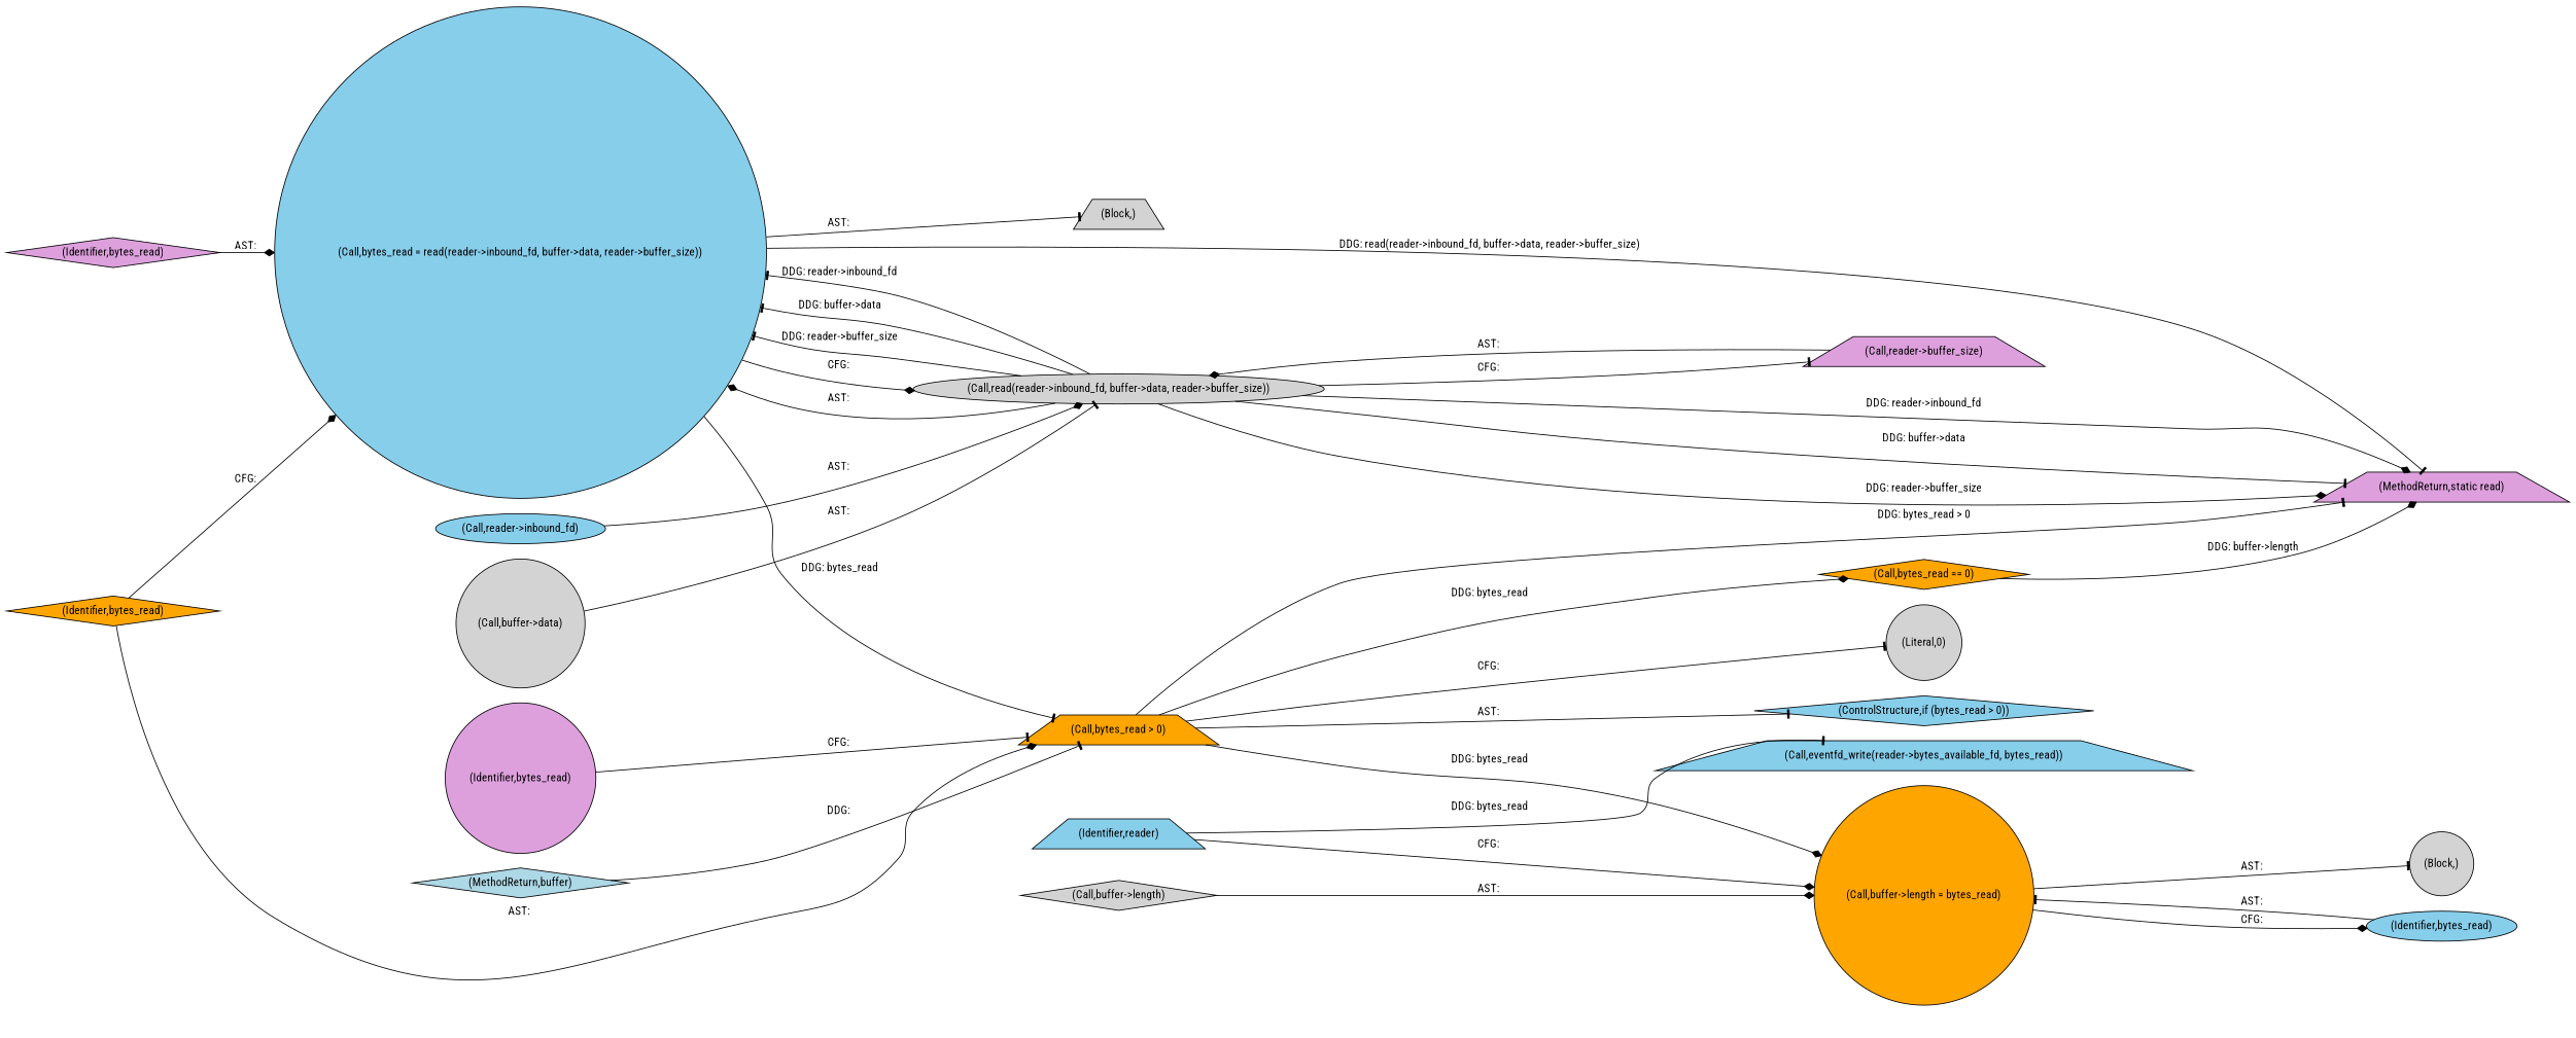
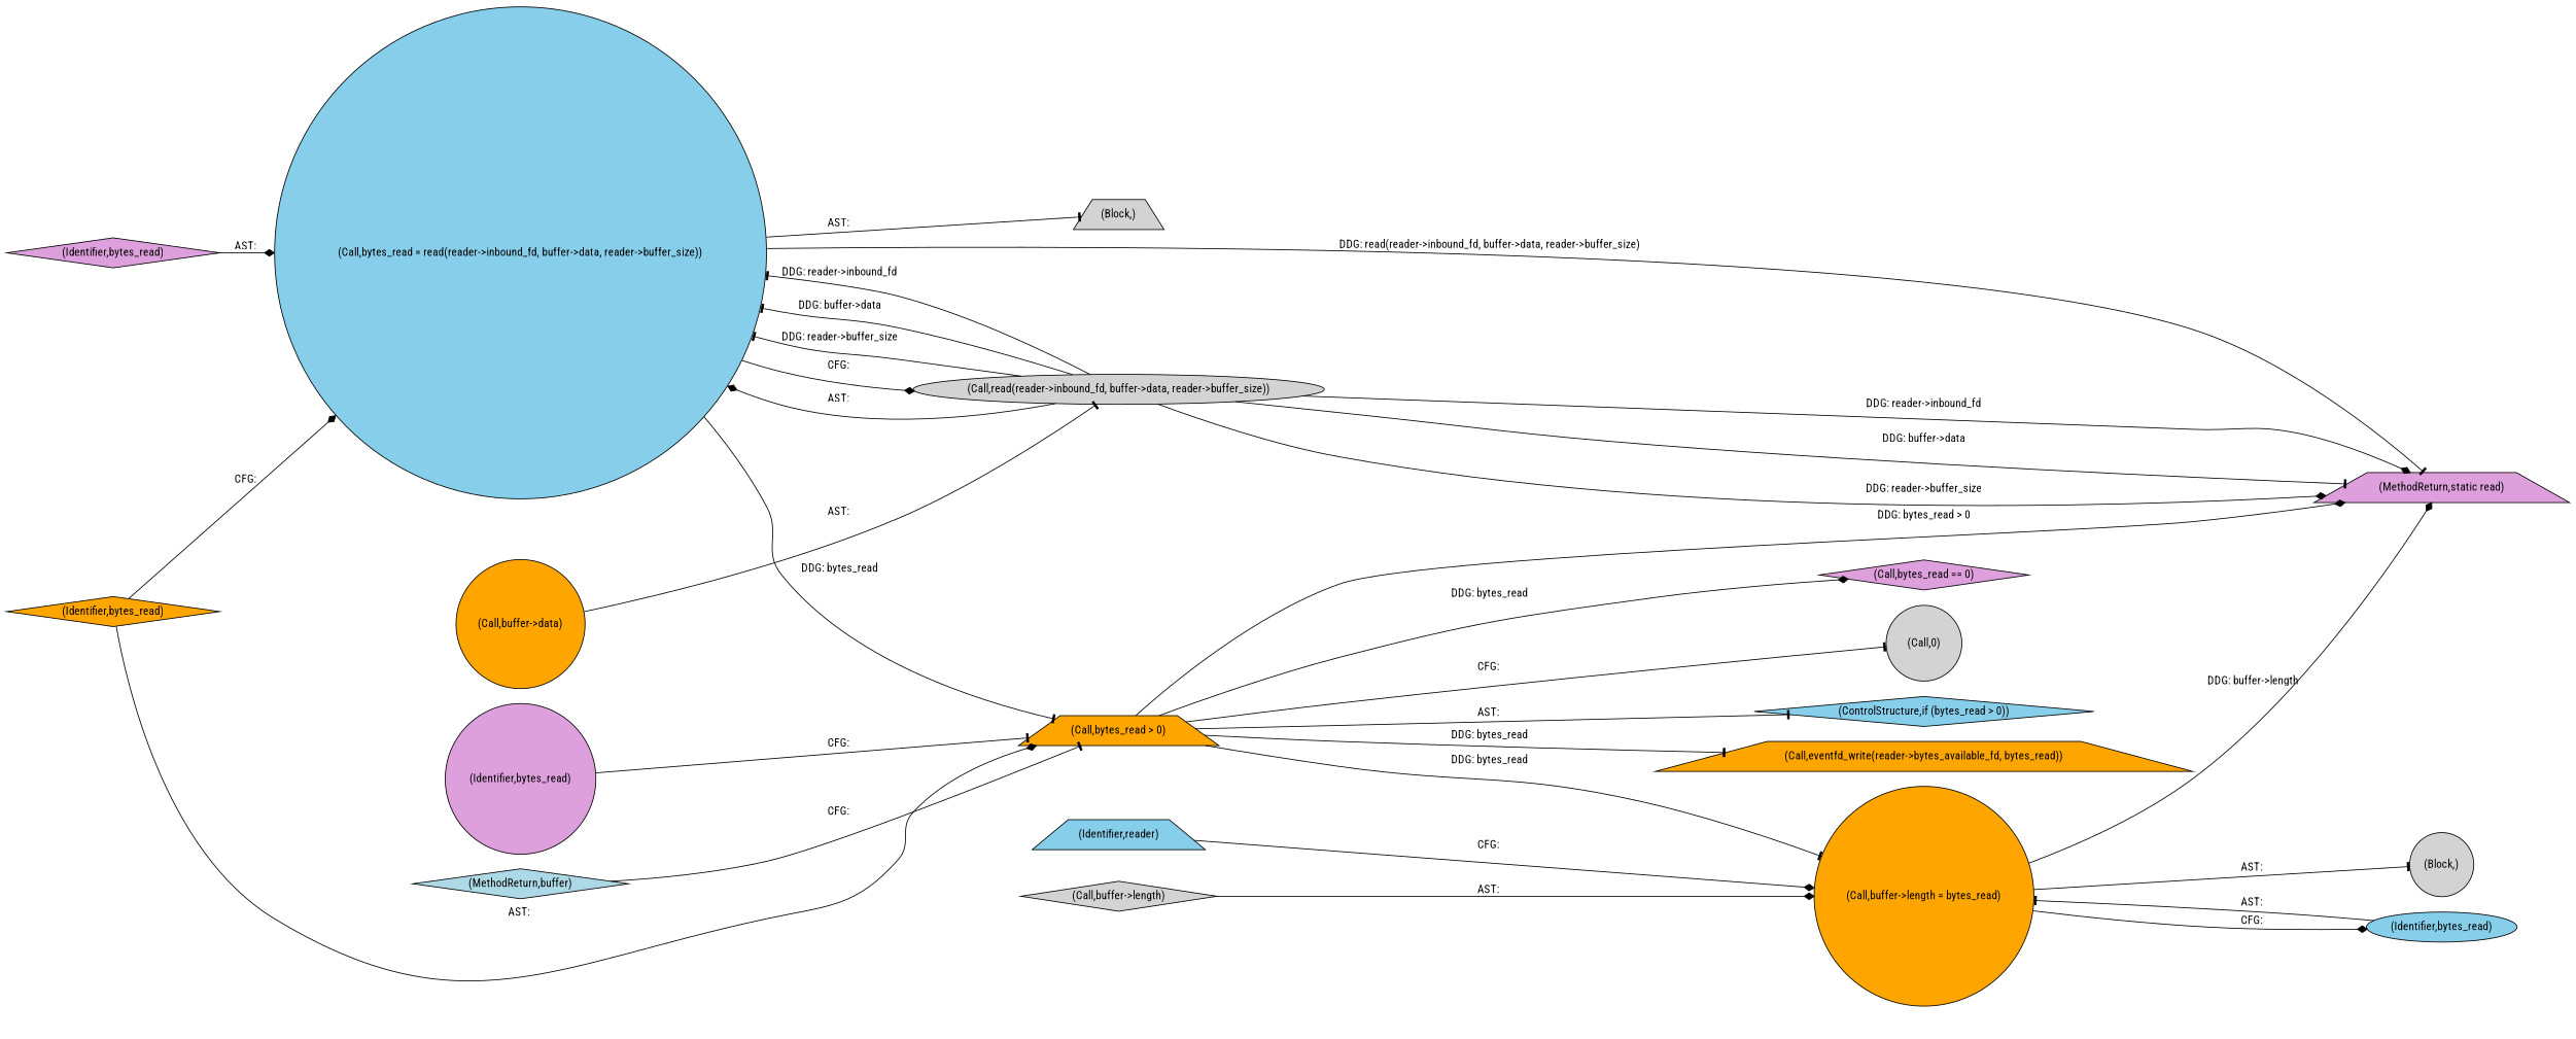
  digraph {
    fontname="Roboto Condensed"
    rankdir=LR
    node [fillcolor=lightgrey fontname="Roboto Condensed" shape=circle style=filled]
    edge [arrowhead=tee fontname="Roboto Condensed"]
    n1 [fillcolor=orange label="(Call,buffer->length = bytes_read)"]
    n2 [label="(Block,)"]
    n3 [fillcolor=skyblue label="(Identifier,bytes_read)" shape=ellipse]
    n4 [fillcolor=plum label="(MethodReturn,static read)" shape=trapezium]
    n5 [fillcolor=orange label="(Call,bytes_read > 0)" shape=trapezium]
-   n6 [fillcolor=orange label="(Call,bytes_read == 0)" shape=diamond]
-   n7 [label="(Literal,0)"]
+   n6 [fillcolor=plum label="(Call,bytes_read == 0)" shape=diamond]
+   n7 [label="(Call,0)"]
    n8 [fillcolor=skyblue label="(ControlStructure,if (bytes_read > 0))" shape=diamond]
-   n9 [fillcolor=skyblue label="(Call,eventfd_write(reader->bytes_available_fd, bytes_read))" shape=trapezium]
+   n9 [fillcolor=orange label="(Call,eventfd_write(reader->bytes_available_fd, bytes_read))" shape=trapezium]
    n10 [fillcolor=skyblue label="(Call,bytes_read = read(reader->inbound_fd, buffer->data, reader->buffer_size))"]
    n11 [label="(Call,read(reader->inbound_fd, buffer->data, reader->buffer_size))" shape=ellipse]
    n12 [label="(Block,)" shape=trapezium]
-   n13 [fillcolor=plum label="(Call,reader->buffer_size)" shape=trapezium]
    n14 [fillcolor=orange label="(Identifier,bytes_read)" shape=diamond]
    n15 [fillcolor=plum label="(Identifier,bytes_read)" shape=diamond]
    n16 [fillcolor=plum label="(Identifier,bytes_read)"]
    n17 [fillcolor=skyblue label="(Identifier,reader)" shape=trapezium]
    n18 [label="(Call,buffer->length)" shape=diamond]
-   n19 [label="(Call,buffer->data)"]
+   n19 [fillcolor=orange label="(Call,buffer->data)"]
    n20 [fillcolor=lightblue label="(MethodReturn,buffer)" shape=diamond]
-   n21 [fillcolor=skyblue label="(Call,reader->inbound_fd)" shape=ellipse]
    n1 -> n2 [label="AST: "]
    n1 -> n3 [arrowhead=diamond label="CFG: "]
-   n6 -> n4 [arrowhead=diamond label="DDG: buffer->length"]
+   n1 -> n4 [arrowhead=diamond label="DDG: buffer->length"]
    n3 -> n1 [label="AST: "]
-   n5 -> n1 [arrowhead=diamond label="DDG: bytes_read"]
-   n5 -> n4 [label="DDG: bytes_read > 0"]
+   n5 -> n1 [label="DDG: bytes_read"]
+   n5 -> n4 [arrowhead=diamond label="DDG: bytes_read > 0"]
    n5 -> n6 [arrowhead=diamond label="DDG: bytes_read"]
    n5 -> n7 [label="CFG: "]
    n5 -> n8 [label="AST: "]
-   n17 -> n9 [label="DDG: bytes_read"]
+   n5 -> n9 [label="DDG: bytes_read"]
    n10 -> n4 [label="DDG: read(reader->inbound_fd, buffer->data, reader->buffer_size)"]
    n10 -> n5 [label="DDG: bytes_read"]
    n10 -> n11 [arrowhead=diamond label="CFG: "]
    n10 -> n12 [label="AST: "]
    n11 -> n4 [arrowhead=diamond label="DDG: reader->buffer_size"]
    n11 -> n4 [arrowhead=diamond label="DDG: reader->inbound_fd"]
    n11 -> n4 [label="DDG: buffer->data"]
    n11 -> n10 [arrowhead=diamond label="AST: "]
    n11 -> n10 [label="DDG: reader->inbound_fd"]
    n11 -> n10 [label="DDG: buffer->data"]
    n11 -> n10 [label="DDG: reader->buffer_size"]
-   n11 -> n13 [label="CFG: "]
-   n13 -> n11 [arrowhead=diamond label="AST: "]
    n14 -> n5 [arrowhead=diamond label="AST: "]
    n14 -> n10 [arrowhead=diamond label="CFG: "]
    n15 -> n10 [arrowhead=diamond label="AST: "]
    n16 -> n5 [label="CFG: "]
    n17 -> n1 [arrowhead=diamond label="CFG: "]
    n18 -> n1 [arrowhead=diamond label="AST: "]
    n19 -> n11 [label="AST: "]
-   n20 -> n5 [label="DDG: "]
-   n21 -> n11 [arrowhead=diamond label="AST: "]
+   n20 -> n5 [label="CFG: "]
  }
